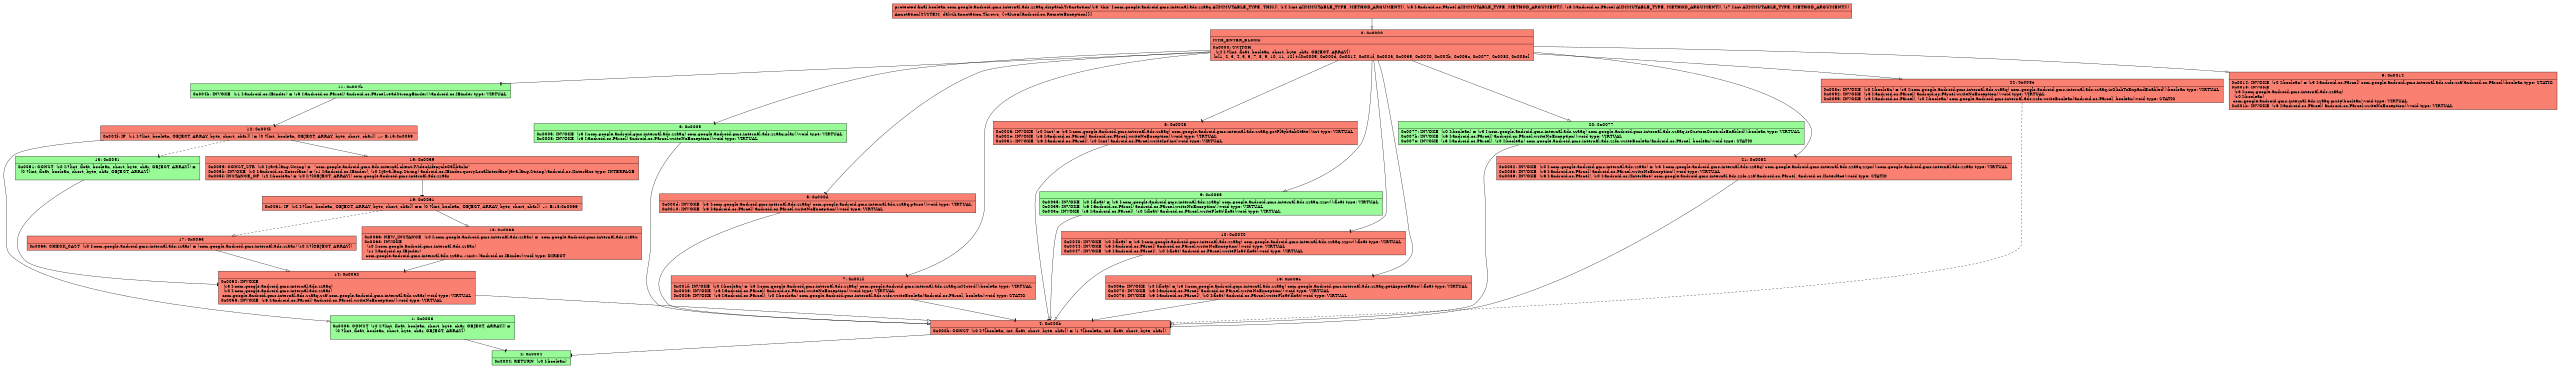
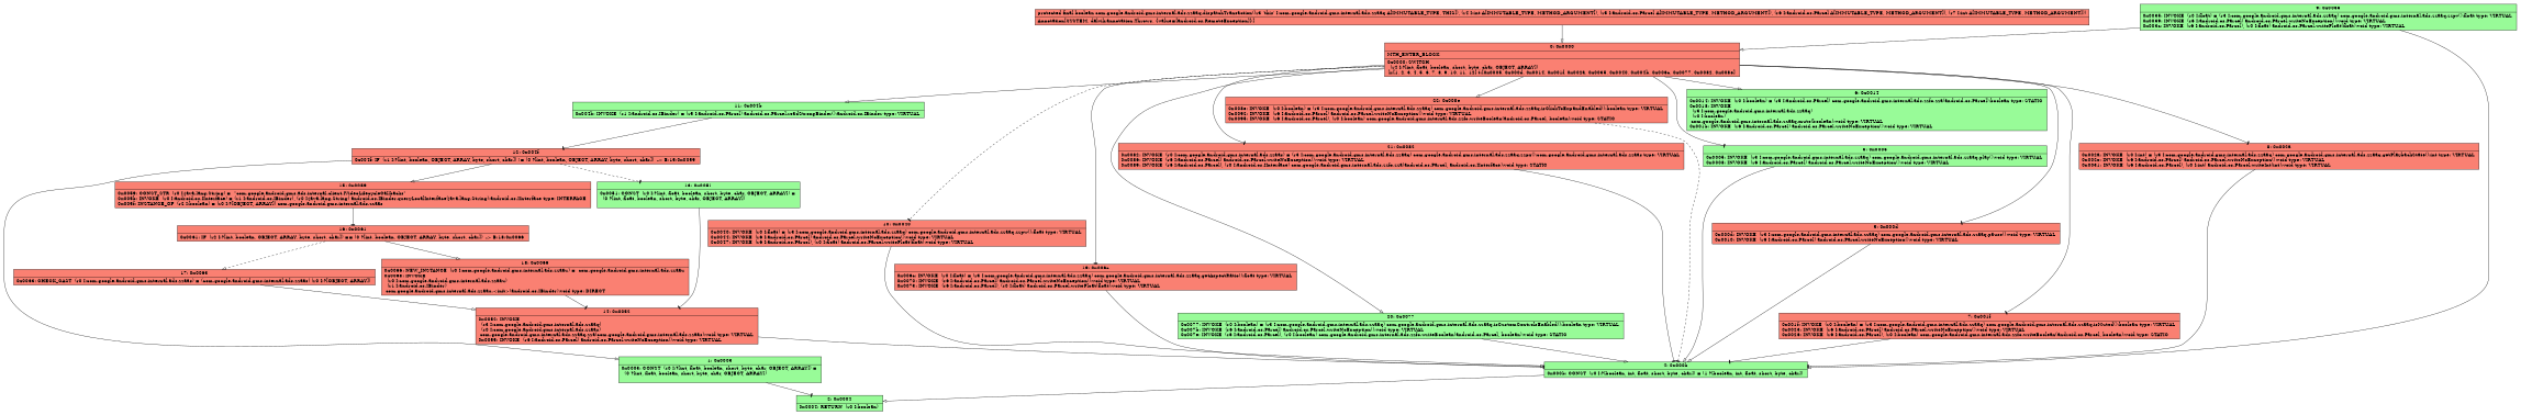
  digraph {
    node [fillcolor=salmon shape=record style=filled]
    edge [arrowhead=tee]
    n1 [label="{0\:\ 0x0000|MTH_ENTER_BLOCK\l|0x0000: SWITCH  \l  (r4 I:?[int, float, boolean, short, byte, char, OBJECT, ARRAY])\l k:[1, 2, 3, 4, 5, 6, 7, 8, 9, 10, 11, 12] t:[0x0005, 0x000d, 0x0014, 0x001f, 0x002a, 0x0035, 0x0040, 0x004b, 0x006c, 0x0077, 0x0082, 0x008e] \l}"]
    n2 [fillcolor=palegreen label="{3\:\ 0x0005|0x0005: INVOKE  (r3 I:com.google.android.gms.internal.ads.zzaaq) com.google.android.gms.internal.ads.zzaaq.play():void type: VIRTUAL \l0x0008: INVOKE  (r6 I:android.os.Parcel) android.os.Parcel.writeNoException():void type: VIRTUAL \l}"]
    n3 [label="{5\:\ 0x000d|0x000d: INVOKE  (r3 I:com.google.android.gms.internal.ads.zzaaq) com.google.android.gms.internal.ads.zzaaq.pause():void type: VIRTUAL \l0x0010: INVOKE  (r6 I:android.os.Parcel) android.os.Parcel.writeNoException():void type: VIRTUAL \l}"]
-   n4 [label="{6\:\ 0x0014|0x0014: INVOKE  (r0 I:boolean) = (r5 I:android.os.Parcel) com.google.android.gms.internal.ads.zzfo.zza(android.os.Parcel):boolean type: STATIC \l0x0018: INVOKE  \l  (r3 I:com.google.android.gms.internal.ads.zzaaq)\l  (r0 I:boolean)\l com.google.android.gms.internal.ads.zzaaq.mute(boolean):void type: VIRTUAL \l0x001b: INVOKE  (r6 I:android.os.Parcel) android.os.Parcel.writeNoException():void type: VIRTUAL \l}"]
+   n4 [fillcolor=palegreen label="{6\:\ 0x0014|0x0014: INVOKE  (r0 I:boolean) = (r5 I:android.os.Parcel) com.google.android.gms.internal.ads.zzfo.zza(android.os.Parcel):boolean type: STATIC \l0x0018: INVOKE  \l  (r3 I:com.google.android.gms.internal.ads.zzaaq)\l  (r0 I:boolean)\l com.google.android.gms.internal.ads.zzaaq.mute(boolean):void type: VIRTUAL \l0x001b: INVOKE  (r6 I:android.os.Parcel) android.os.Parcel.writeNoException():void type: VIRTUAL \l}"]
    n5 [label="{7\:\ 0x001f|0x001f: INVOKE  (r0 I:boolean) = (r3 I:com.google.android.gms.internal.ads.zzaaq) com.google.android.gms.internal.ads.zzaaq.isMuted():boolean type: VIRTUAL \l0x0023: INVOKE  (r6 I:android.os.Parcel) android.os.Parcel.writeNoException():void type: VIRTUAL \l0x0026: INVOKE  (r6 I:android.os.Parcel), (r0 I:boolean) com.google.android.gms.internal.ads.zzfo.writeBoolean(android.os.Parcel, boolean):void type: STATIC \l}"]
    n6 [label="{8\:\ 0x002a|0x002a: INVOKE  (r0 I:int) = (r3 I:com.google.android.gms.internal.ads.zzaaq) com.google.android.gms.internal.ads.zzaaq.getPlaybackState():int type: VIRTUAL \l0x002e: INVOKE  (r6 I:android.os.Parcel) android.os.Parcel.writeNoException():void type: VIRTUAL \l0x0031: INVOKE  (r6 I:android.os.Parcel), (r0 I:int) android.os.Parcel.writeInt(int):void type: VIRTUAL \l}"]
    n7 [fillcolor=palegreen label="{9\:\ 0x0035|0x0035: INVOKE  (r0 I:float) = (r3 I:com.google.android.gms.internal.ads.zzaaq) com.google.android.gms.internal.ads.zzaaq.zzpv():float type: VIRTUAL \l0x0039: INVOKE  (r6 I:android.os.Parcel) android.os.Parcel.writeNoException():void type: VIRTUAL \l0x003c: INVOKE  (r6 I:android.os.Parcel), (r0 I:float) android.os.Parcel.writeFloat(float):void type: VIRTUAL \l}"]
    n8 [label="{10\:\ 0x0040|0x0040: INVOKE  (r0 I:float) = (r3 I:com.google.android.gms.internal.ads.zzaaq) com.google.android.gms.internal.ads.zzaaq.zzpw():float type: VIRTUAL \l0x0044: INVOKE  (r6 I:android.os.Parcel) android.os.Parcel.writeNoException():void type: VIRTUAL \l0x0047: INVOKE  (r6 I:android.os.Parcel), (r0 I:float) android.os.Parcel.writeFloat(float):void type: VIRTUAL \l}"]
    n9 [fillcolor=palegreen label="{11\:\ 0x004b|0x004b: INVOKE  (r1 I:android.os.IBinder) = (r5 I:android.os.Parcel) android.os.Parcel.readStrongBinder():android.os.IBinder type: VIRTUAL \l}"]
    n10 [label="{19\:\ 0x006c|0x006c: INVOKE  (r0 I:float) = (r3 I:com.google.android.gms.internal.ads.zzaaq) com.google.android.gms.internal.ads.zzaaq.getAspectRatio():float type: VIRTUAL \l0x0070: INVOKE  (r6 I:android.os.Parcel) android.os.Parcel.writeNoException():void type: VIRTUAL \l0x0073: INVOKE  (r6 I:android.os.Parcel), (r0 I:float) android.os.Parcel.writeFloat(float):void type: VIRTUAL \l}"]
    n11 [fillcolor=palegreen label="{20\:\ 0x0077|0x0077: INVOKE  (r0 I:boolean) = (r3 I:com.google.android.gms.internal.ads.zzaaq) com.google.android.gms.internal.ads.zzaaq.isCustomControlsEnabled():boolean type: VIRTUAL \l0x007b: INVOKE  (r6 I:android.os.Parcel) android.os.Parcel.writeNoException():void type: VIRTUAL \l0x007e: INVOKE  (r6 I:android.os.Parcel), (r0 I:boolean) com.google.android.gms.internal.ads.zzfo.writeBoolean(android.os.Parcel, boolean):void type: STATIC \l}"]
    n12 [label="{21\:\ 0x0082|0x0082: INVOKE  (r0 I:com.google.android.gms.internal.ads.zzaas) = (r3 I:com.google.android.gms.internal.ads.zzaaq) com.google.android.gms.internal.ads.zzaaq.zzpx():com.google.android.gms.internal.ads.zzaas type: VIRTUAL \l0x0086: INVOKE  (r6 I:android.os.Parcel) android.os.Parcel.writeNoException():void type: VIRTUAL \l0x0089: INVOKE  (r6 I:android.os.Parcel), (r0 I:android.os.IInterface) com.google.android.gms.internal.ads.zzfo.zza(android.os.Parcel, android.os.IInterface):void type: STATIC \l}"]
    n13 [label="{22\:\ 0x008e|0x008e: INVOKE  (r0 I:boolean) = (r3 I:com.google.android.gms.internal.ads.zzaaq) com.google.android.gms.internal.ads.zzaaq.isClickToExpandEnabled():boolean type: VIRTUAL \l0x0092: INVOKE  (r6 I:android.os.Parcel) android.os.Parcel.writeNoException():void type: VIRTUAL \l0x0095: INVOKE  (r6 I:android.os.Parcel), (r0 I:boolean) com.google.android.gms.internal.ads.zzfo.writeBoolean(android.os.Parcel, boolean):void type: STATIC \l}"]
    n14 [fillcolor=palegreen label="{1\:\ 0x0003|0x0003: CONST  (r0 I:?[int, float, boolean, short, byte, char, OBJECT, ARRAY]) = \l  (0 ?[int, float, boolean, short, byte, char, OBJECT, ARRAY])\l \l}"]
    n15 [fillcolor=palegreen label="{2\:\ 0x0004|0x0004: RETURN  (r0 I:boolean) \l}"]
-   n16 [label="{4\:\ 0x000b|0x000b: CONST  (r0 I:?[boolean, int, float, short, byte, char]) = (1 ?[boolean, int, float, short, byte, char]) \l}"]
+   n16 [fillcolor=palegreen label="{4\:\ 0x000b|0x000b: CONST  (r0 I:?[boolean, int, float, short, byte, char]) = (1 ?[boolean, int, float, short, byte, char]) \l}"]
    n17 [label="{12\:\ 0x004f|0x004f: IF  (r1 I:?[int, boolean, OBJECT, ARRAY, byte, short, char]) != (0 ?[int, boolean, OBJECT, ARRAY, byte, short, char])  \-\> B:15:0x0059 \l}"]
    n18 [fillcolor=palegreen label="{13\:\ 0x0051|0x0051: CONST  (r0 I:?[int, float, boolean, short, byte, char, OBJECT, ARRAY]) = \l  (0 ?[int, float, boolean, short, byte, char, OBJECT, ARRAY])\l \l}"]
    n19 [label="{15\:\ 0x0059|0x0059: CONST_STR  (r0 I:java.lang.String) =  \"com.google.android.gms.ads.internal.client.IVideoLifecycleCallbacks\" \l0x005b: INVOKE  (r0 I:android.os.IInterface) = (r1 I:android.os.IBinder), (r0 I:java.lang.String) android.os.IBinder.queryLocalInterface(java.lang.String):android.os.IInterface type: INTERFACE \l0x005f: INSTANCE_OF  (r2 I:boolean) = (r0 I:?[OBJECT, ARRAY]) com.google.android.gms.internal.ads.zzaas \l}"]
    n20 [label="{14\:\ 0x0052|0x0052: INVOKE  \l  (r3 I:com.google.android.gms.internal.ads.zzaaq)\l  (r0 I:com.google.android.gms.internal.ads.zzaas)\l com.google.android.gms.internal.ads.zzaaq.zza(com.google.android.gms.internal.ads.zzaas):void type: VIRTUAL \l0x0055: INVOKE  (r6 I:android.os.Parcel) android.os.Parcel.writeNoException():void type: VIRTUAL \l}"]
    n21 [label="{16\:\ 0x0061|0x0061: IF  (r2 I:?[int, boolean, OBJECT, ARRAY, byte, short, char]) == (0 ?[int, boolean, OBJECT, ARRAY, byte, short, char])  \-\> B:18:0x0066 \l}"]
    n22 [label="{17\:\ 0x0063|0x0063: CHECK_CAST  (r0 I:com.google.android.gms.internal.ads.zzaas) = (com.google.android.gms.internal.ads.zzaas) (r0 I:?[OBJECT, ARRAY]) \l}"]
    n23 [label="{18\:\ 0x0066|0x0066: NEW_INSTANCE  (r0 I:com.google.android.gms.internal.ads.zzaau) =  com.google.android.gms.internal.ads.zzaau \l0x0068: INVOKE  \l  (r0 I:com.google.android.gms.internal.ads.zzaau)\l  (r1 I:android.os.IBinder)\l com.google.android.gms.internal.ads.zzaau.\<init\>(android.os.IBinder):void type: DIRECT \l}"]
    n24 [label="{protected final boolean com.google.android.gms.internal.ads.zzaaq.dispatchTransaction((r3 'this' I:com.google.android.gms.internal.ads.zzaaq A[IMMUTABLE_TYPE, THIS]), (r4 I:int A[IMMUTABLE_TYPE, METHOD_ARGUMENT]), (r5 I:android.os.Parcel A[IMMUTABLE_TYPE, METHOD_ARGUMENT]), (r6 I:android.os.Parcel A[IMMUTABLE_TYPE, METHOD_ARGUMENT]), (r7 I:int A[IMMUTABLE_TYPE, METHOD_ARGUMENT]))  | Annotation[SYSTEM, dalvik.annotation.Throws, \{value=[android.os.RemoteException]\}]\l}"]
    n1 -> n2
    n1 -> n3
    n1 -> n4 [arrowhead=onormal]
    n1 -> n5
    n1 -> n6
-   n1 -> n7 [arrowhead=onormal]
-   n1 -> n8
-   n1 -> n9
+   n7 -> n1 [arrowhead=onormal]
+   n1 -> n8 [style=dashed]
+   n1 -> n9 [arrowhead=onormal]
    n1 -> n10
    n1 -> n11 [arrowhead=onormal]
    n1 -> n12
    n1 -> n13 [arrowhead=onormal]
    n2 -> n16 [arrowhead=onormal]
    n3 -> n16 [arrowhead=onormal]
    n5 -> n16
    n6 -> n16
    n7 -> n16 [arrowhead=onormal]
    n8 -> n16 [arrowhead=onormal]
    n9 -> n17
    n10 -> n16
    n11 -> n16 [arrowhead=onormal]
    n12 -> n16
    n13 -> n16 [style=dashed]
    n14 -> n15
-   n16 -> n15
+   n16 -> n15 [arrowhead=onormal]
    n17 -> n14 [arrowhead=onormal]
    n17 -> n18 [style=dashed]
    n17 -> n19 [arrowhead=onormal]
    n18 -> n20
    n19 -> n21
    n20 -> n16 [arrowhead=onormal]
    n21 -> n22 [arrowhead=onormal style=dashed]
    n21 -> n23 [arrowhead=onormal]
    n22 -> n20 [arrowhead=onormal]
    n23 -> n20
    n24 -> n1 [arrowhead=onormal]
  }
